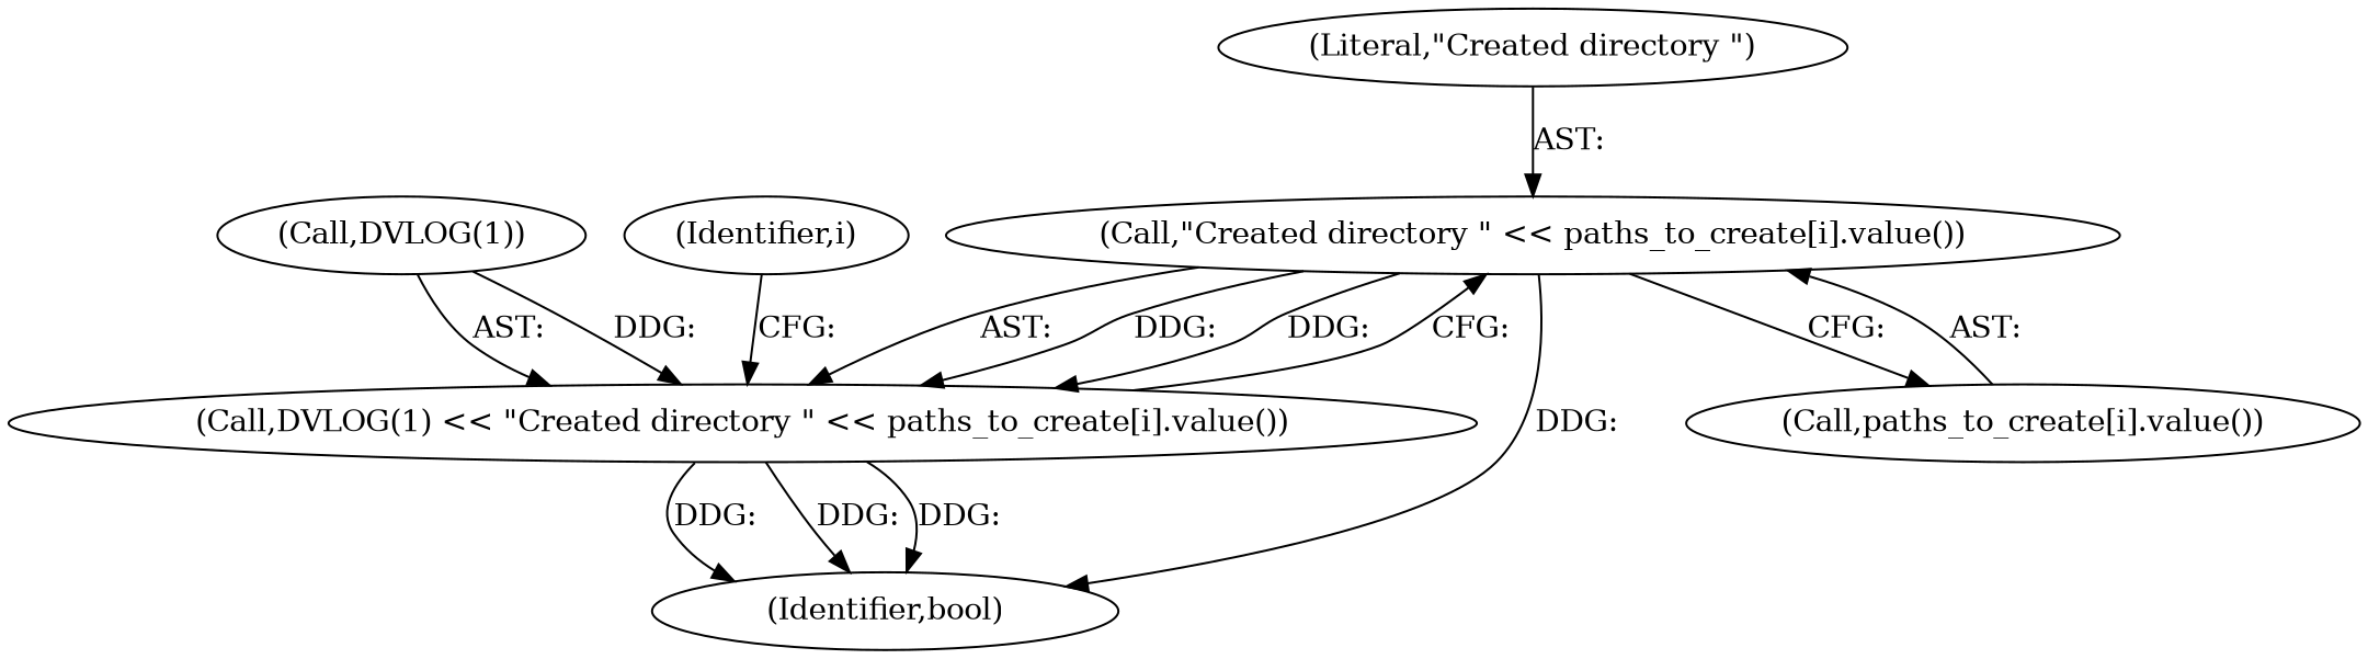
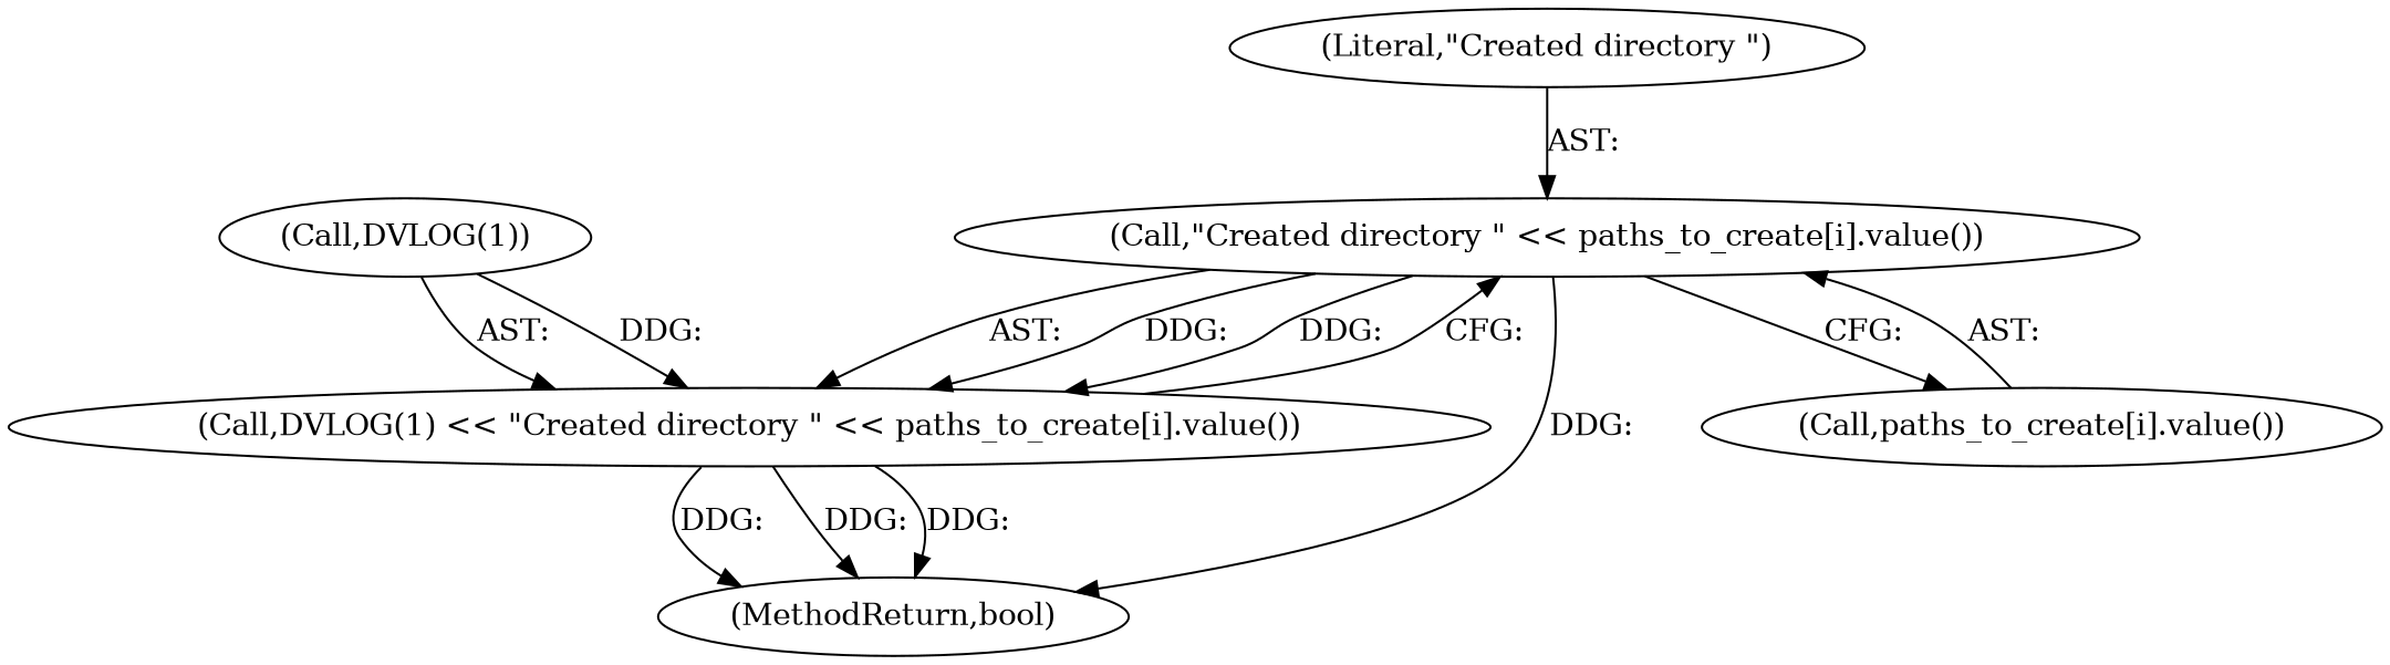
  digraph {
    n1 [label="(Call,\"Created directory \" << paths_to_create[i].value())"]
    n2 [label="(Call,DVLOG(1) << \"Created directory \" << paths_to_create[i].value())"]
-   n3 [label="(Identifier,bool)"]
+   n3 [label="(MethodReturn,bool)"]
    n4 [label="(Call,paths_to_create[i].value())"]
    n5 [label="(Call,DVLOG(1))"]
    n6 [label="(Literal,\"Created directory \")"]
-   n7 [label="(Identifier,i)"]
    n1 -> n2 [label="AST: "]
    n1 -> n2 [label="DDG: "]
    n1 -> n2 [label="DDG: "]
    n1 -> n3 [label="DDG: "]
    n1 -> n4 [label="CFG: "]
    n2 -> n1 [label="CFG: "]
    n2 -> n3 [label="DDG: "]
    n2 -> n3 [label="DDG: "]
    n2 -> n3 [label="DDG: "]
    n4 -> n1 [label="AST: "]
    n5 -> n2 [label="AST: "]
    n5 -> n2 [label="DDG: "]
    n6 -> n1 [label="AST: "]
-   n7 -> n2 [label="CFG: "]
  }
